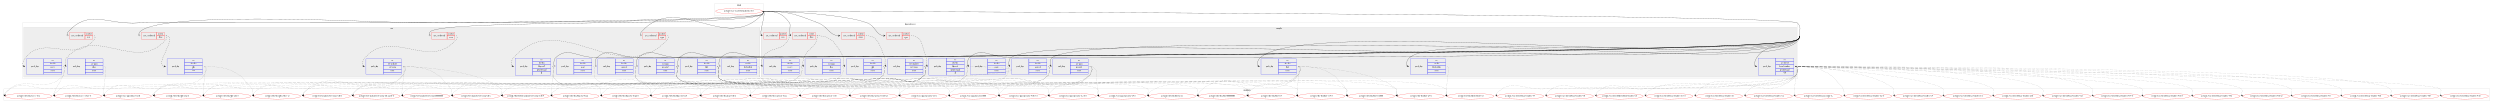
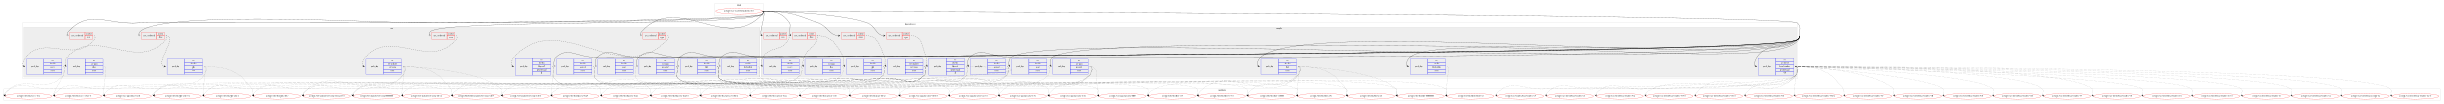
  digraph {
    compound=true
    concentrate=true
    fontname=Inter
    fontsize=10
    newrank=true
    rankdir=TB
    ranksep=1.5
    node [color=red fontname=Inter fontsize=10]
    edge [arrowhead=vee fontname=Inter headport=w style=dotted tailport=e weight=100]
    n1 [label="portage://sys-cluster/keepalived-2.0.17" width=4]
    n2 [color=blue label=<<TABLE BORDER="0" CELLBORDER="1" CELLSPACING="0" CELLPADDING="4" WIDTH="220"><TR><TD ROWSPAN="6" CELLPADDING="30">pack_dep</TD></TR><TR><TD WIDTH="110">no</TD></TR><TR><TD>sys-apps</TD></TR><TR><TD>dbus</TD></TR><TR><TD>none</TD></TR><TR><TD></TD></TR></TABLE>> shape=none]
    n3 [color=blue label=<<TABLE BORDER="0" CELLBORDER="1" CELLSPACING="0" CELLPADDING="4" WIDTH="220"><TR><TD ROWSPAN="6" CELLPADDING="30">pack_dep</TD></TR><TR><TD WIDTH="110">no</TD></TR><TR><TD>dev-libs</TD></TR><TR><TD>glib</TD></TR><TR><TD>none</TD></TR><TR><TD></TD></TR></TABLE>> shape=none]
    n4 [label=<<TABLE BORDER="0" CELLBORDER="1" CELLSPACING="0" CELLPADDING="4"><TR><TD ROWSPAN="3" CELLPADDING="10">use_conditional</TD></TR><TR><TD>positive</TD></TR><TR><TD>dbus</TD></TR></TABLE>> shape=none]
    n5 [color=blue label=<<TABLE BORDER="0" CELLBORDER="1" CELLSPACING="0" CELLPADDING="4" WIDTH="220"><TR><TD ROWSPAN="6" CELLPADDING="30">pack_dep</TD></TR><TR><TD WIDTH="110">no</TD></TR><TR><TD>dev-libs</TD></TR><TR><TD>json-c</TD></TR><TR><TD>none</TD></TR><TR><TD></TD></TR></TABLE>> shape=none]
    n6 [label=<<TABLE BORDER="0" CELLBORDER="1" CELLSPACING="0" CELLPADDING="4"><TR><TD ROWSPAN="3" CELLPADDING="10">use_conditional</TD></TR><TR><TD>positive</TD></TR><TR><TD>json</TD></TR></TABLE>> shape=none]
    n7 [color=blue label=<<TABLE BORDER="0" CELLBORDER="1" CELLSPACING="0" CELLPADDING="4" WIDTH="220"><TR><TD ROWSPAN="6" CELLPADDING="30">pack_dep</TD></TR><TR><TD WIDTH="110">no</TD></TR><TR><TD>dev-libs</TD></TR><TR><TD>libpcre2</TD></TR><TR><TD>greaterequal</TD></TR><TR><TD>8</TD></TR></TABLE>> shape=none]
    n8 [label=<<TABLE BORDER="0" CELLBORDER="1" CELLSPACING="0" CELLPADDING="4"><TR><TD ROWSPAN="3" CELLPADDING="10">use_conditional</TD></TR><TR><TD>positive</TD></TR><TR><TD>regex</TD></TR></TABLE>> shape=none]
    n9 [color=blue label=<<TABLE BORDER="0" CELLBORDER="1" CELLSPACING="0" CELLPADDING="4" WIDTH="220"><TR><TD ROWSPAN="6" CELLPADDING="30">pack_dep</TD></TR><TR><TD WIDTH="110">no</TD></TR><TR><TD>net-analyzer</TD></TR><TR><TD>net-snmp</TD></TR><TR><TD>none</TD></TR><TR><TD></TD></TR></TABLE>> shape=none]
    n10 [label=<<TABLE BORDER="0" CELLBORDER="1" CELLSPACING="0" CELLPADDING="4"><TR><TD ROWSPAN="3" CELLPADDING="10">use_conditional</TD></TR><TR><TD>positive</TD></TR><TR><TD>snmp</TD></TR></TABLE>> shape=none]
    n11 [color=blue label=<<TABLE BORDER="0" CELLBORDER="1" CELLSPACING="0" CELLPADDING="4" WIDTH="220"><TR><TD ROWSPAN="6" CELLPADDING="30">pack_dep</TD></TR><TR><TD WIDTH="110">no</TD></TR><TR><TD>dev-libs</TD></TR><TR><TD>libnl</TD></TR><TR><TD>none</TD></TR><TR><TD></TD></TR></TABLE>> shape=none]
    n12 [color=blue label=<<TABLE BORDER="0" CELLBORDER="1" CELLSPACING="0" CELLPADDING="4" WIDTH="220"><TR><TD ROWSPAN="6" CELLPADDING="30">pack_dep</TD></TR><TR><TD WIDTH="110">no</TD></TR><TR><TD>dev-libs</TD></TR><TR><TD>openssl</TD></TR><TR><TD>none</TD></TR><TR><TD></TD></TR></TABLE>> shape=none]
    n13 [color=blue label=<<TABLE BORDER="0" CELLBORDER="1" CELLSPACING="0" CELLPADDING="4" WIDTH="220"><TR><TD ROWSPAN="6" CELLPADDING="30">pack_dep</TD></TR><TR><TD WIDTH="110">no</TD></TR><TR><TD>dev-libs</TD></TR><TR><TD>popt</TD></TR><TR><TD>none</TD></TR><TR><TD></TD></TR></TABLE>> shape=none]
    n14 [color=blue label=<<TABLE BORDER="0" CELLBORDER="1" CELLSPACING="0" CELLPADDING="4" WIDTH="220"><TR><TD ROWSPAN="6" CELLPADDING="30">pack_dep</TD></TR><TR><TD WIDTH="110">no</TD></TR><TR><TD>net-libs</TD></TR><TR><TD>libnfnetlink</TD></TR><TR><TD>none</TD></TR><TR><TD></TD></TR></TABLE>> shape=none]
    n15 [color=blue label=<<TABLE BORDER="0" CELLBORDER="1" CELLSPACING="0" CELLPADDING="4" WIDTH="220"><TR><TD ROWSPAN="6" CELLPADDING="30">pack_dep</TD></TR><TR><TD WIDTH="110">no</TD></TR><TR><TD>sys-apps</TD></TR><TR><TD>iproute2</TD></TR><TR><TD>none</TD></TR><TR><TD></TD></TR></TABLE>> shape=none]
    n16 [color=blue label=<<TABLE BORDER="0" CELLBORDER="1" CELLSPACING="0" CELLPADDING="4" WIDTH="220"><TR><TD ROWSPAN="6" CELLPADDING="30">pack_dep</TD></TR><TR><TD WIDTH="110">no</TD></TR><TR><TD>sys-kernel</TD></TR><TR><TD>linux-headers</TD></TR><TR><TD>greaterequal</TD></TR><TR><TD>4.4</TD></TR></TABLE>> shape=none]
    n17 [color=blue label=<<TABLE BORDER="0" CELLBORDER="1" CELLSPACING="0" CELLPADDING="4" WIDTH="220"><TR><TD ROWSPAN="6" CELLPADDING="30">pack_dep</TD></TR><TR><TD WIDTH="110">no</TD></TR><TR><TD>sys-apps</TD></TR><TR><TD>dbus</TD></TR><TR><TD>none</TD></TR><TR><TD></TD></TR></TABLE>> shape=none]
    n18 [color=blue label=<<TABLE BORDER="0" CELLBORDER="1" CELLSPACING="0" CELLPADDING="4" WIDTH="220"><TR><TD ROWSPAN="6" CELLPADDING="30">pack_dep</TD></TR><TR><TD WIDTH="110">no</TD></TR><TR><TD>dev-libs</TD></TR><TR><TD>glib</TD></TR><TR><TD>none</TD></TR><TR><TD></TD></TR></TABLE>> shape=none]
    n19 [label=<<TABLE BORDER="0" CELLBORDER="1" CELLSPACING="0" CELLPADDING="4"><TR><TD ROWSPAN="3" CELLPADDING="10">use_conditional</TD></TR><TR><TD>positive</TD></TR><TR><TD>dbus</TD></TR></TABLE>> shape=none]
    n20 [color=blue label=<<TABLE BORDER="0" CELLBORDER="1" CELLSPACING="0" CELLPADDING="4" WIDTH="220"><TR><TD ROWSPAN="6" CELLPADDING="30">pack_dep</TD></TR><TR><TD WIDTH="110">no</TD></TR><TR><TD>dev-libs</TD></TR><TR><TD>json-c</TD></TR><TR><TD>none</TD></TR><TR><TD></TD></TR></TABLE>> shape=none]
    n21 [label=<<TABLE BORDER="0" CELLBORDER="1" CELLSPACING="0" CELLPADDING="4"><TR><TD ROWSPAN="3" CELLPADDING="10">use_conditional</TD></TR><TR><TD>positive</TD></TR><TR><TD>json</TD></TR></TABLE>> shape=none]
    n22 [color=blue label=<<TABLE BORDER="0" CELLBORDER="1" CELLSPACING="0" CELLPADDING="4" WIDTH="220"><TR><TD ROWSPAN="6" CELLPADDING="30">pack_dep</TD></TR><TR><TD WIDTH="110">no</TD></TR><TR><TD>dev-libs</TD></TR><TR><TD>libpcre2</TD></TR><TR><TD>greaterequal</TD></TR><TR><TD>8</TD></TR></TABLE>> shape=none]
    n23 [label=<<TABLE BORDER="0" CELLBORDER="1" CELLSPACING="0" CELLPADDING="4"><TR><TD ROWSPAN="3" CELLPADDING="10">use_conditional</TD></TR><TR><TD>positive</TD></TR><TR><TD>regex</TD></TR></TABLE>> shape=none]
    n24 [color=blue label=<<TABLE BORDER="0" CELLBORDER="1" CELLSPACING="0" CELLPADDING="4" WIDTH="220"><TR><TD ROWSPAN="6" CELLPADDING="30">pack_dep</TD></TR><TR><TD WIDTH="110">no</TD></TR><TR><TD>net-analyzer</TD></TR><TR><TD>net-snmp</TD></TR><TR><TD>none</TD></TR><TR><TD></TD></TR></TABLE>> shape=none]
    n25 [label=<<TABLE BORDER="0" CELLBORDER="1" CELLSPACING="0" CELLPADDING="4"><TR><TD ROWSPAN="3" CELLPADDING="10">use_conditional</TD></TR><TR><TD>positive</TD></TR><TR><TD>snmp</TD></TR></TABLE>> shape=none]
    n26 [color=blue label=<<TABLE BORDER="0" CELLBORDER="1" CELLSPACING="0" CELLPADDING="4" WIDTH="220"><TR><TD ROWSPAN="6" CELLPADDING="30">pack_dep</TD></TR><TR><TD WIDTH="110">no</TD></TR><TR><TD>dev-libs</TD></TR><TR><TD>libnl</TD></TR><TR><TD>none</TD></TR><TR><TD></TD></TR></TABLE>> shape=none]
    n27 [color=blue label=<<TABLE BORDER="0" CELLBORDER="1" CELLSPACING="0" CELLPADDING="4" WIDTH="220"><TR><TD ROWSPAN="6" CELLPADDING="30">pack_dep</TD></TR><TR><TD WIDTH="110">no</TD></TR><TR><TD>dev-libs</TD></TR><TR><TD>openssl</TD></TR><TR><TD>none</TD></TR><TR><TD></TD></TR></TABLE>> shape=none]
    n28 [color=blue label=<<TABLE BORDER="0" CELLBORDER="1" CELLSPACING="0" CELLPADDING="4" WIDTH="220"><TR><TD ROWSPAN="6" CELLPADDING="30">pack_dep</TD></TR><TR><TD WIDTH="110">no</TD></TR><TR><TD>dev-libs</TD></TR><TR><TD>popt</TD></TR><TR><TD>none</TD></TR><TR><TD></TD></TR></TABLE>> shape=none]
    n29 [color=blue label=<<TABLE BORDER="0" CELLBORDER="1" CELLSPACING="0" CELLPADDING="4" WIDTH="220"><TR><TD ROWSPAN="6" CELLPADDING="30">pack_dep</TD></TR><TR><TD WIDTH="110">no</TD></TR><TR><TD>net-libs</TD></TR><TR><TD>libnfnetlink</TD></TR><TR><TD>none</TD></TR><TR><TD></TD></TR></TABLE>> shape=none]
    n30 [color=blue label=<<TABLE BORDER="0" CELLBORDER="1" CELLSPACING="0" CELLPADDING="4" WIDTH="220"><TR><TD ROWSPAN="6" CELLPADDING="30">pack_dep</TD></TR><TR><TD WIDTH="110">no</TD></TR><TR><TD>sys-apps</TD></TR><TR><TD>iproute2</TD></TR><TR><TD>none</TD></TR><TR><TD></TD></TR></TABLE>> shape=none]
    n31 [label="portage://sys-apps/dbus-1.12.16" width=4]
    n32 [label="portage://dev-libs/glib-2.62.5" width=4]
    n33 [label="portage://dev-libs/glib-2.60.7-r2" width=4]
    n34 [label="portage://dev-libs/glib-2.60.7" width=4]
    n35 [label="portage://dev-libs/json-c-0.13.1-r1" width=4]
    n36 [label="portage://dev-libs/json-c-0.12" width=4]
    n37 [label="portage://dev-libs/libpcre2-10.34" width=4]
    n38 [label="portage://dev-libs/libpcre2-10.33-r1" width=4]
    n39 [label="portage://dev-libs/libpcre2-10.32" width=4]
    n40 [label="portage://net-analyzer/net-snmp-99999999" width=4]
    n41 [label="portage://net-analyzer/net-snmp-5.8.1_pre1-r1" width=4]
    n42 [label="portage://net-analyzer/net-snmp-5.8-r5" width=4]
    n43 [label="portage://libnfnetlink-analyzer/net-snmp-5.8-r4" width=4]
    n44 [label="portage://net-analyzer/net-snmp-5.8-r3" width=4]
    n45 [label="portage://dev-libs/libnl-99999999" width=4]
    n46 [label="portage://dev-libs/libnl-3.5.0" width=4]
    n47 [label="portage://dev-libs/libnl-3.4.0" width=4]
    n48 [label="portage://dev-libs/libnl-1.1.9999" width=4]
    n49 [label="portage://dev-libs/libnl-1.1.4-r1" width=4]
    n50 [label="portage://dev-libs/libnl-1.1.4" width=4]
    n51 [label="portage://dev-libs/openssl-1.1.9d-r3" width=4]
    n52 [label="portage://dev-libs/openssl-1.1.0l" width=4]
    n53 [label="portage://dev-libs/openssl-1.0.2u" width=4]
    n54 [label="portage://dev-libs/popt-1.16-r2" width=4]
    n55 [label="portage://net-libs/libnfnetlink-1.0.1" width=4]
    n56 [label="portage://sys-apps/iproute2-9999" width=4]
    n57 [label="portage://sys-apps/iproute2-5.5.0" width=4]
    n58 [label="portage://sys-apps/iproute2-5.4.0" width=4]
    n59 [label="portage://sys-apps/iproute2-5.2.0-r1" width=4]
    n60 [label="portage://sys-apps/iproute2-4.19.0-r1" width=4]
    n61 [label="portage://sys-kernel/linux-headers-5.5" width=4]
-   n62 [label="portage://sys-kernel/linux-headers-5.4" width=4]
+   n62 [label="portage://sys-headers/linux-headers-5.4" width=4]
    n63 [label="portage://sys-kernel/linux-headers-5.3-r1" width=4]
    n64 [label="portage://sys-kernel/linux-portage-5.3" width=4]
    n65 [label="portage://sys-kernel/linux-headers-5.2" width=4]
    n66 [label="portage://sys-kernel/linux-headers-5.1" width=4]
    n67 [label="portage://sys-kernel/linux-headers-5.0-r1" width=4]
-   n68 [label="portage://sys-kernel/libnfnetlink-headers-5.0" width=4]
+   n68 [label="portage://sys-kernel/linux-headers-5.0" width=4]
    n69 [label="portage://sys-kernel/linux-headers-4.9" width=4]
    n70 [label="portage://sys-kernel/linux-headers-4.4" width=4]
    n71 [label="portage://sys-kernel/linux-headers-4.50" width=4]
    n72 [label="portage://sys-kernel/linux-headers-4.19" width=4]
    n73 [label="portage://sys-kernel/linux-headers-4.18" width=4]
    n74 [label="portage://sys-kernel/linux-headers-4.17" width=4]
    n75 [label="portage://sys-kernel/linux-headers-4.16-r2" width=4]
    n76 [label="portage://sys-kernel/linux-headers-4.16" width=4]
    n77 [label="portage://sys-kernel/linux-headers-4.15-r1" width=4]
    n78 [label="portage://sys-kernel/linux-headers-4.14-r1" width=4]
    n79 [label="portage://sys-kernel/linux-headers-4.13" width=4]
-   n80 [label="portage://sys-kernel/linux-headers-3.18" width=4]
    subgraph cluster_1 {
      color=gray
      label=<<i>ebuild</i>>
      rank=same
      n1
    }
    subgraph cluster_2 {
      color=gray
      label=<<i>dependencies</i>>
      subgraph cluster_3 {
        color=gray
        fillcolor="#eeeeee"
        label=<<i>compile</i>>
        style=filled
        subgraph sub_4 {
          color=gray
          fillcolor="#eeeeee"
          label=<<i>compile</i>>
          style=filled
          n4
          subgraph sub_5 {
            color=gray
            fillcolor="#eeeeee"
            label=<<i>compile</i>>
            style=filled
            n2
          }
          subgraph sub_6 {
            color=gray
            fillcolor="#eeeeee"
            label=<<i>compile</i>>
            style=filled
            n3
          }
        }
        subgraph sub_7 {
          color=gray
          fillcolor="#eeeeee"
          label=<<i>compile</i>>
          style=filled
          n6
          subgraph sub_8 {
            color=gray
            fillcolor="#eeeeee"
            label=<<i>compile</i>>
            style=filled
            n5
          }
        }
        subgraph sub_9 {
          color=gray
          fillcolor="#eeeeee"
          label=<<i>compile</i>>
          style=filled
          n8
          subgraph sub_10 {
            color=gray
            fillcolor="#eeeeee"
            label=<<i>compile</i>>
            style=filled
            n7
          }
        }
        subgraph sub_11 {
          color=gray
          fillcolor="#eeeeee"
          label=<<i>compile</i>>
          style=filled
          n10
          subgraph sub_12 {
            color=gray
            fillcolor="#eeeeee"
            label=<<i>compile</i>>
            style=filled
            n9
          }
        }
        subgraph sub_13 {
          color=gray
          fillcolor="#eeeeee"
          label=<<i>compile</i>>
          style=filled
          n11
        }
        subgraph sub_14 {
          color=gray
          fillcolor="#eeeeee"
          label=<<i>compile</i>>
          style=filled
          n12
        }
        subgraph sub_15 {
          color=gray
          fillcolor="#eeeeee"
          label=<<i>compile</i>>
          style=filled
          n13
        }
        subgraph sub_16 {
          color=gray
          fillcolor="#eeeeee"
          label=<<i>compile</i>>
          style=filled
          n14
        }
        subgraph sub_17 {
          color=gray
          fillcolor="#eeeeee"
          label=<<i>compile</i>>
          style=filled
          n15
        }
        subgraph sub_18 {
          color=gray
          fillcolor="#eeeeee"
          label=<<i>compile</i>>
          style=filled
          n16
        }
      }
      subgraph cluster_19 {
        color=gray
        fillcolor="#eeeeee"
        label=<<i>compile and run</i>>
        style=filled
      }
      subgraph cluster_20 {
        color=gray
        fillcolor="#eeeeee"
        label=<<i>run</i>>
        style=filled
        subgraph sub_21 {
          color=gray
          fillcolor="#eeeeee"
          label=<<i>run</i>>
          style=filled
          n19
          subgraph sub_22 {
            color=gray
            fillcolor="#eeeeee"
            label=<<i>run</i>>
            style=filled
            n17
          }
          subgraph sub_23 {
            color=gray
            fillcolor="#eeeeee"
            label=<<i>run</i>>
            style=filled
            n18
          }
        }
        subgraph sub_24 {
          color=gray
          fillcolor="#eeeeee"
          label=<<i>run</i>>
          style=filled
          n21
          subgraph sub_25 {
            color=gray
            fillcolor="#eeeeee"
            label=<<i>run</i>>
            style=filled
            n20
          }
        }
        subgraph sub_26 {
          color=gray
          fillcolor="#eeeeee"
          label=<<i>run</i>>
          style=filled
          n23
          subgraph sub_27 {
            color=gray
            fillcolor="#eeeeee"
            label=<<i>run</i>>
            style=filled
            n22
          }
        }
        subgraph sub_28 {
          color=gray
          fillcolor="#eeeeee"
          label=<<i>run</i>>
          style=filled
          n25
          subgraph sub_29 {
            color=gray
            fillcolor="#eeeeee"
            label=<<i>run</i>>
            style=filled
            n24
          }
        }
        subgraph sub_30 {
          color=gray
          fillcolor="#eeeeee"
          label=<<i>run</i>>
          style=filled
          n26
        }
        subgraph sub_31 {
          color=gray
          fillcolor="#eeeeee"
          label=<<i>run</i>>
          style=filled
          n27
        }
        subgraph sub_32 {
          color=gray
          fillcolor="#eeeeee"
          label=<<i>run</i>>
          style=filled
          n28
        }
        subgraph sub_33 {
          color=gray
          fillcolor="#eeeeee"
          label=<<i>run</i>>
          style=filled
          n29
        }
        subgraph sub_34 {
          color=gray
          fillcolor="#eeeeee"
          label=<<i>run</i>>
          style=filled
          n30
        }
      }
    }
    subgraph cluster_35 {
      color=gray
      label=<<i>candidates</i>>
      rank=same
      subgraph sub_36 {
        color=black
        label=<<i>candidates</i>>
        nodesep=1
        rank=same
        n31
      }
      subgraph sub_37 {
        color=black
        label=<<i>candidates</i>>
        nodesep=1
        rank=same
        n32
        n33
        n34
      }
      subgraph sub_38 {
        color=black
        label=<<i>candidates</i>>
        nodesep=1
        rank=same
        n35
        n36
      }
      subgraph sub_39 {
        color=black
        label=<<i>candidates</i>>
        nodesep=1
        rank=same
        n37
        n38
        n39
      }
      subgraph sub_40 {
        color=black
        label=<<i>candidates</i>>
        nodesep=1
        rank=same
        n40
        n41
        n42
        n43
        n44
      }
      subgraph sub_41 {
        color=black
        label=<<i>candidates</i>>
        nodesep=1
        rank=same
        n45
        n46
        n47
        n48
        n49
        n50
      }
      subgraph sub_42 {
        color=black
        label=<<i>candidates</i>>
        nodesep=1
        rank=same
        n51
        n52
        n53
      }
      subgraph sub_43 {
        color=black
        label=<<i>candidates</i>>
        nodesep=1
        rank=same
        n54
      }
      subgraph sub_44 {
        color=black
        label=<<i>candidates</i>>
        nodesep=1
        rank=same
        n55
      }
      subgraph sub_45 {
        color=black
        label=<<i>candidates</i>>
        nodesep=1
        rank=same
        n56
        n57
        n58
        n59
        n60
      }
      subgraph sub_46 {
        color=black
        label=<<i>candidates</i>>
        nodesep=1
        rank=same
        n61
        n62
        n63
        n64
        n65
        n66
        n67
        n68
        n69
        n70
        n71
        n72
        n73
        n74
        n75
        n76
        n77
        n78
        n79
-       n80
      }
      subgraph sub_47 {
        color=black
        label=<<i>candidates</i>>
        nodesep=1
        rank=same
        n31
      }
      subgraph sub_48 {
        color=black
        label=<<i>candidates</i>>
        nodesep=1
        rank=same
        n32
        n33
        n34
      }
      subgraph sub_49 {
        color=black
        label=<<i>candidates</i>>
        nodesep=1
        rank=same
        n35
        n36
      }
      subgraph sub_50 {
        color=black
        label=<<i>candidates</i>>
        nodesep=1
        rank=same
        n37
        n38
        n39
      }
      subgraph sub_51 {
        color=black
        label=<<i>candidates</i>>
        nodesep=1
        rank=same
        n40
        n41
        n42
        n43
        n44
      }
      subgraph sub_52 {
        color=black
        label=<<i>candidates</i>>
        nodesep=1
        rank=same
        n45
        n46
        n47
        n48
        n49
        n50
      }
      subgraph sub_53 {
        color=black
        label=<<i>candidates</i>>
        nodesep=1
        rank=same
        n51
        n52
        n53
      }
      subgraph sub_54 {
        color=black
        label=<<i>candidates</i>>
        nodesep=1
        rank=same
        n54
      }
      subgraph sub_55 {
        color=black
        label=<<i>candidates</i>>
        nodesep=1
        rank=same
        n55
      }
      subgraph sub_56 {
        color=black
        label=<<i>candidates</i>>
        nodesep=1
        rank=same
        n56
        n57
        n58
        n59
        n60
      }
    }
    n1 -> n4 [style=solid weight=20]
    n1 -> n6 [style=solid weight=20]
    n1 -> n8 [style=solid weight=20]
    n1 -> n10 [style=solid weight=20]
    n1 -> n11 [style=solid weight=20]
    n1 -> n12 [style=solid weight=20]
    n1 -> n13 [style=solid weight=20]
    n1 -> n14 [style=solid weight=20]
    n1 -> n15 [style=solid weight=20]
    n1 -> n16 [style=solid weight=20]
    n1 -> n19 [arrowhead=odot style=solid weight=20]
    n1 -> n21 [arrowhead=odot style=solid weight=20]
    n1 -> n23 [arrowhead=odot style=solid weight=20]
    n1 -> n25 [arrowhead=odot style=solid weight=20]
    n1 -> n26 [arrowhead=odot style=solid weight=20]
    n1 -> n27 [arrowhead=odot style=solid weight=20]
    n1 -> n28 [arrowhead=odot style=solid weight=20]
    n1 -> n29 [arrowhead=odot style=solid weight=20]
    n1 -> n30 [arrowhead=odot style=solid weight=20]
    n2 -> n31
    n3 -> n32
    n3 -> n33
    n3 -> n34
    n4 -> n2 [style=dashed weight=20]
    n4 -> n3 [style=dashed weight=20]
    n5 -> n35
    n5 -> n36
    n6 -> n5 [style=dashed weight=20]
    n7 -> n37
    n7 -> n38
    n7 -> n39
    n8 -> n7 [style=dashed weight=20]
    n9 -> n40
    n9 -> n41
    n9 -> n42
    n9 -> n43
    n9 -> n44
    n10 -> n9 [style=dashed weight=20]
    n11 -> n45
    n11 -> n46
    n11 -> n47
    n11 -> n48
    n11 -> n49
    n11 -> n50
    n12 -> n51
    n12 -> n52
    n12 -> n53
    n13 -> n54
    n14 -> n55
    n15 -> n56
    n15 -> n57
    n15 -> n58
    n15 -> n59
    n15 -> n60
    n16 -> n61
    n16 -> n62
    n16 -> n63
    n16 -> n64
    n16 -> n65
    n16 -> n66
    n16 -> n67
    n16 -> n68
    n16 -> n69
    n16 -> n70
    n16 -> n71
    n16 -> n72
    n16 -> n73
    n16 -> n74
    n16 -> n75
    n16 -> n76
    n16 -> n77
    n16 -> n78
    n16 -> n79
-   n16 -> n80
    n17 -> n31
    n18 -> n32
    n18 -> n33
    n18 -> n34
    n19 -> n17 [style=dashed weight=20]
    n19 -> n18 [style=dashed weight=20]
    n20 -> n35
    n20 -> n36
    n21 -> n20 [style=dashed weight=20]
    n22 -> n37
    n22 -> n38
    n22 -> n39
    n23 -> n22 [style=dashed weight=20]
    n24 -> n40
    n24 -> n41
    n24 -> n42
    n24 -> n43
    n24 -> n44
    n25 -> n24 [style=dashed weight=20]
    n26 -> n45
    n26 -> n46
    n26 -> n47
    n26 -> n48
    n26 -> n49
    n26 -> n50
    n27 -> n51
    n27 -> n52
    n27 -> n53
    n28 -> n54
    n29 -> n55
    n30 -> n56
    n30 -> n57
    n30 -> n58
    n30 -> n59
    n30 -> n60
  }
